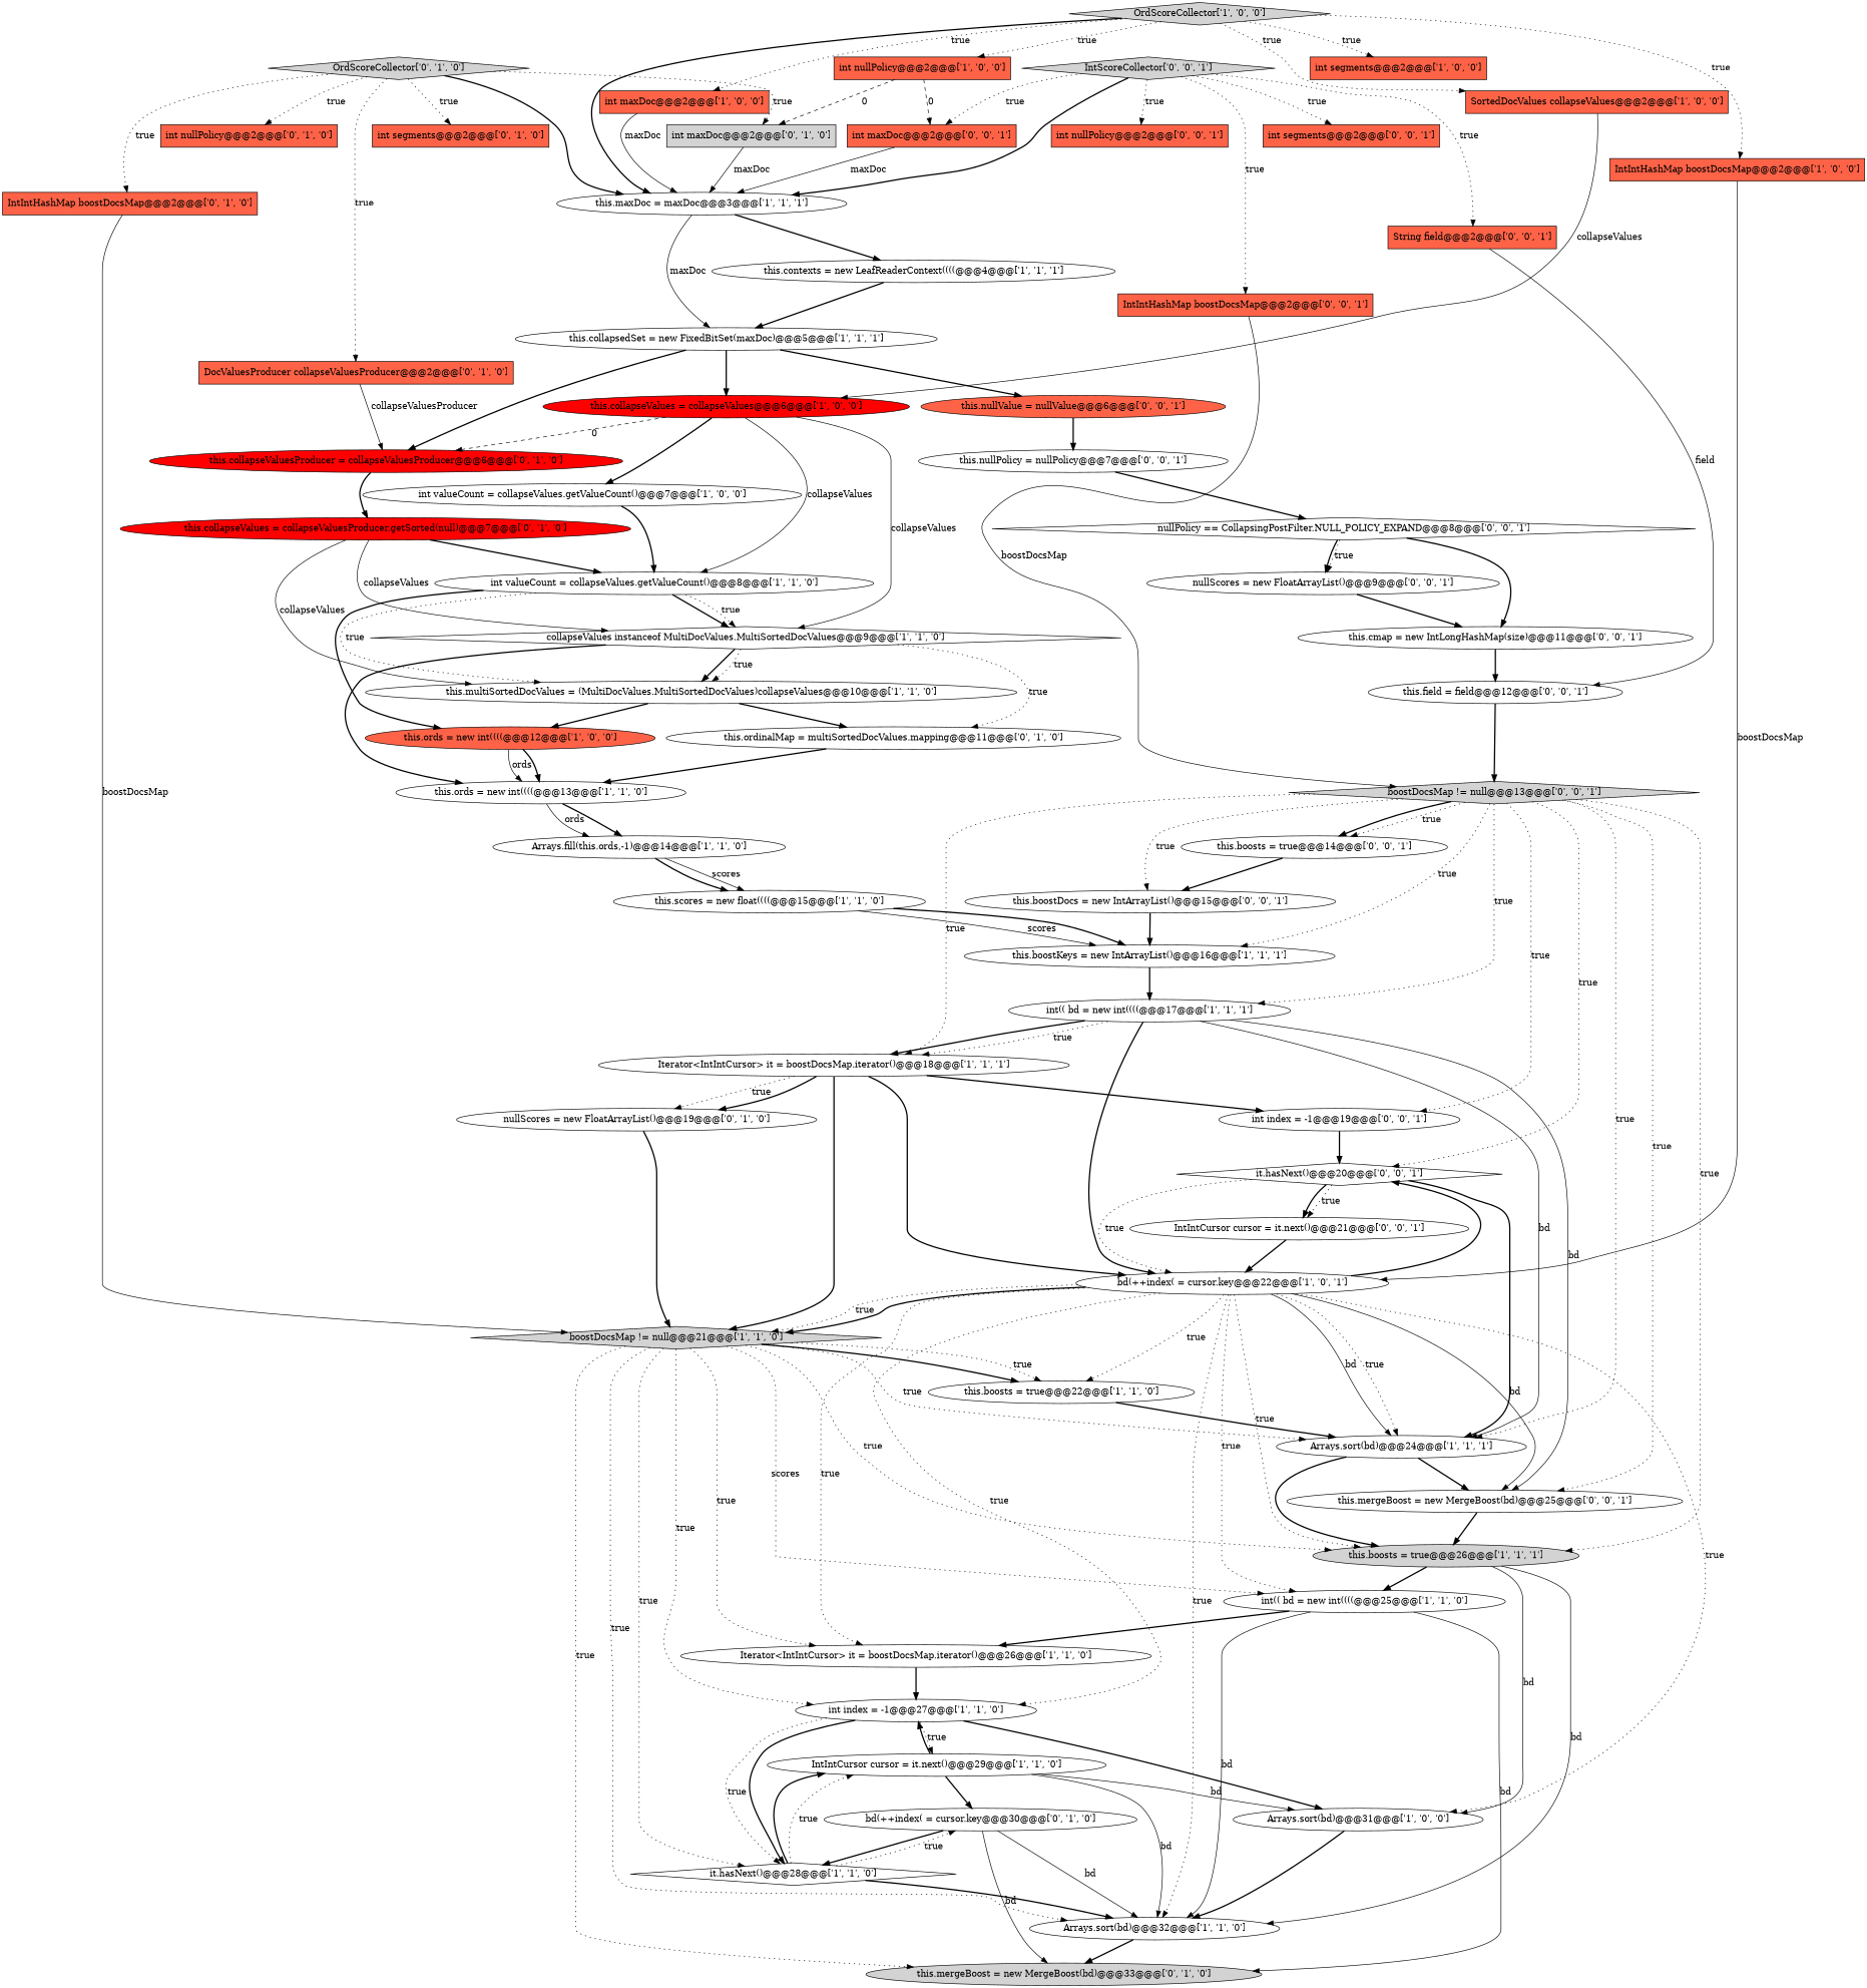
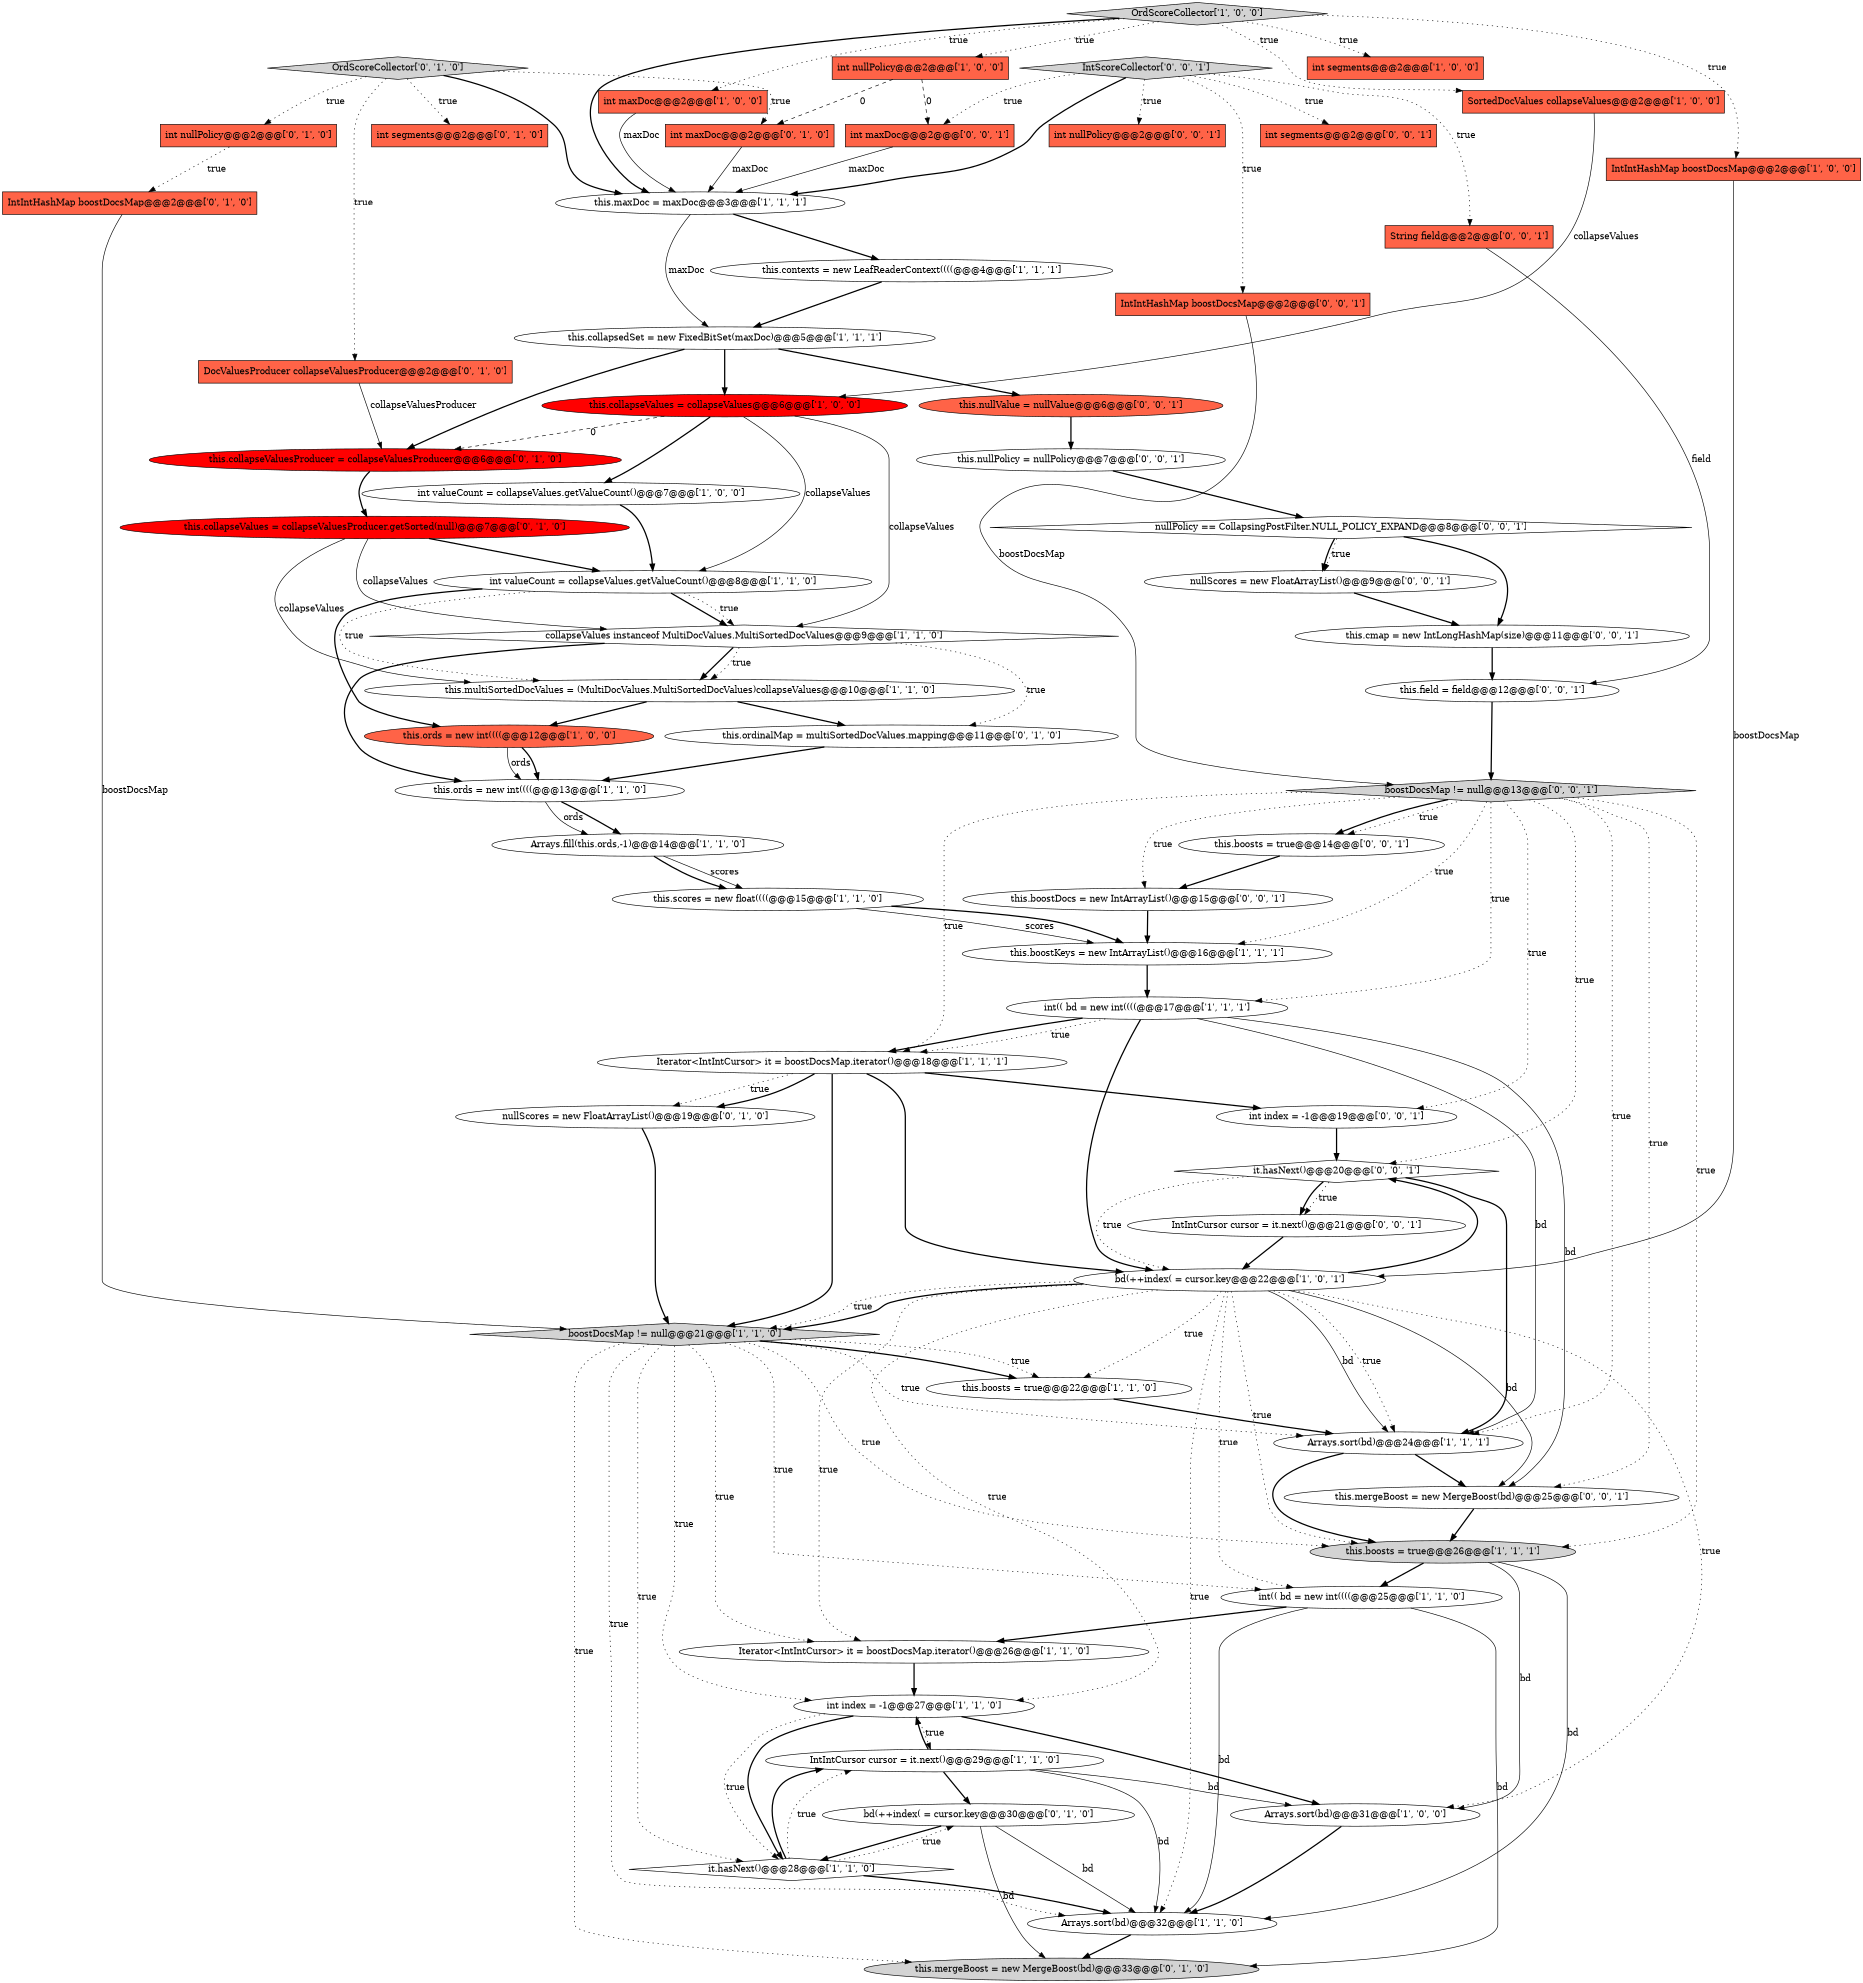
  digraph {
    node [fillcolor=white shape=ellipse style=filled]
    edge [style=bold]
    n1 [label="this.multiSortedDocValues = (MultiDocValues.MultiSortedDocValues)collapseValues@@@10@@@['1', '1', '0']"]
    n2 [fillcolor=tomato label="this.ords = new int((((@@@12@@@['1', '0', '0']"]
    n3 [label="this.ordinalMap = multiSortedDocValues.mapping@@@11@@@['0', '1', '0']"]
    n4 [label="this.ords = new int((((@@@13@@@['1', '1', '0']"]
    n5 [fillcolor=lightgray label="this.mergeBoost = new MergeBoost(bd)@@@33@@@['0', '1', '0']"]
    n6 [fillcolor=tomato label="int segments@@@2@@@['0', '0', '1']" shape=box]
    n7 [fillcolor=tomato label="String field@@@2@@@['0', '0', '1']" shape=box]
    n8 [label="this.field = field@@@12@@@['0', '0', '1']"]
    n9 [fillcolor=lightgray label="boostDocsMap != null@@@13@@@['0', '0', '1']" shape=diamond]
    n10 [fillcolor=red label="this.collapseValuesProducer = collapseValuesProducer@@@6@@@['0', '1', '0']"]
    n11 [fillcolor=red label="this.collapseValues = collapseValuesProducer.getSorted(null)@@@7@@@['0', '1', '0']"]
    n12 [label="int valueCount = collapseValues.getValueCount()@@@8@@@['1', '1', '0']"]
    n13 [label="collapseValues instanceof MultiDocValues.MultiSortedDocValues@@@9@@@['1', '1', '0']" shape=diamond]
-   n14 [fillcolor=lightgray label="int maxDoc@@@2@@@['0', '1', '0']" shape=box]
+   n14 [fillcolor=tomato label="int maxDoc@@@2@@@['0', '1', '0']" shape=box]
    n15 [label="this.maxDoc = maxDoc@@@3@@@['1', '1', '1']"]
    n16 [label="this.contexts = new LeafReaderContext((((@@@4@@@['1', '1', '1']"]
    n17 [label="this.collapsedSet = new FixedBitSet(maxDoc)@@@5@@@['1', '1', '1']"]
    n18 [label="Arrays.sort(bd)@@@32@@@['1', '1', '0']"]
    n19 [label="IntIntCursor cursor = it.next()@@@29@@@['1', '1', '0']"]
    n20 [label="Arrays.sort(bd)@@@31@@@['1', '0', '0']"]
    n21 [label="int index = -1@@@27@@@['1', '1', '0']"]
    n22 [label="bd(++index( = cursor.key@@@30@@@['0', '1', '0']"]
    n23 [label="it.hasNext()@@@28@@@['1', '1', '0']" shape=diamond]
    n24 [fillcolor=tomato label="int maxDoc@@@2@@@['1', '0', '0']" shape=box]
    n25 [fillcolor=tomato label="IntIntHashMap boostDocsMap@@@2@@@['0', '0', '1']" shape=box]
    n26 [label="Arrays.sort(bd)@@@24@@@['1', '1', '1']"]
    n27 [label="this.mergeBoost = new MergeBoost(bd)@@@25@@@['0', '0', '1']"]
    n28 [label="int index = -1@@@19@@@['0', '0', '1']"]
    n29 [label="this.boosts = true@@@14@@@['0', '0', '1']"]
    n30 [label="Iterator<IntIntCursor> it = boostDocsMap.iterator()@@@18@@@['1', '1', '1']"]
    n31 [fillcolor=lightgray label="this.boosts = true@@@26@@@['1', '1', '1']"]
    n32 [label="this.boostDocs = new IntArrayList()@@@15@@@['0', '0', '1']"]
    n33 [label="this.boostKeys = new IntArrayList()@@@16@@@['1', '1', '1']"]
    n34 [label="it.hasNext()@@@20@@@['0', '0', '1']" shape=diamond]
    n35 [label="int(( bd = new int((((@@@17@@@['1', '1', '1']"]
    n36 [fillcolor=red label="this.collapseValues = collapseValues@@@6@@@['1', '0', '0']"]
    n37 [fillcolor=tomato label="this.nullValue = nullValue@@@6@@@['0', '0', '1']"]
    n38 [fillcolor=lightgray label="OrdScoreCollector['1', '0', '0']" shape=diamond]
    n39 [fillcolor=tomato label="SortedDocValues collapseValues@@@2@@@['1', '0', '0']" shape=box]
    n40 [fillcolor=tomato label="int nullPolicy@@@2@@@['1', '0', '0']" shape=box]
    n41 [fillcolor=tomato label="IntIntHashMap boostDocsMap@@@2@@@['1', '0', '0']" shape=box]
    n42 [fillcolor=tomato label="int segments@@@2@@@['1', '0', '0']" shape=box]
    n43 [fillcolor=tomato label="int maxDoc@@@2@@@['0', '0', '1']" shape=box]
    n44 [label="bd(++index( = cursor.key@@@22@@@['1', '0', '1']"]
    n45 [label="this.nullPolicy = nullPolicy@@@7@@@['0', '0', '1']"]
    n46 [label="nullPolicy == CollapsingPostFilter.NULL_POLICY_EXPAND@@@8@@@['0', '0', '1']" shape=diamond]
    n47 [label="nullScores = new FloatArrayList()@@@9@@@['0', '0', '1']"]
    n48 [label="this.cmap = new IntLongHashMap(size)@@@11@@@['0', '0', '1']"]
    n49 [label="int valueCount = collapseValues.getValueCount()@@@7@@@['1', '0', '0']"]
    n50 [fillcolor=lightgray label="boostDocsMap != null@@@21@@@['1', '1', '0']" shape=diamond]
    n51 [label="nullScores = new FloatArrayList()@@@19@@@['0', '1', '0']"]
    n52 [label="int(( bd = new int((((@@@25@@@['1', '1', '0']"]
    n53 [label="IntIntCursor cursor = it.next()@@@21@@@['0', '0', '1']"]
    n54 [label="this.boosts = true@@@22@@@['1', '1', '0']"]
    n55 [label="Arrays.fill(this.ords,-1)@@@14@@@['1', '1', '0']"]
    n56 [fillcolor=tomato label="int nullPolicy@@@2@@@['0', '1', '0']" shape=box]
    n57 [label="this.scores = new float((((@@@15@@@['1', '1', '0']"]
    n58 [fillcolor=lightgray label="OrdScoreCollector['0', '1', '0']" shape=diamond]
    n59 [fillcolor=tomato label="DocValuesProducer collapseValuesProducer@@@2@@@['0', '1', '0']" shape=box]
    n60 [fillcolor=tomato label="IntIntHashMap boostDocsMap@@@2@@@['0', '1', '0']" shape=box]
    n61 [fillcolor=tomato label="int segments@@@2@@@['0', '1', '0']" shape=box]
    n62 [label="Iterator<IntIntCursor> it = boostDocsMap.iterator()@@@26@@@['1', '1', '0']"]
    n63 [fillcolor=tomato label="int nullPolicy@@@2@@@['0', '0', '1']" shape=box]
    n64 [fillcolor=lightgray label="IntScoreCollector['0', '0', '1']" shape=diamond]
    n1 -> n2
    n1 -> n3
    n2 -> n4 [label=ords style=solid]
    n2 -> n4
    n3 -> n4
    n4 -> n55 [label=ords style=solid]
    n4 -> n55
    n7 -> n8 [label=field style=solid]
    n8 -> n9
    n9 -> n26 [label=true style=dotted]
    n9 -> n27 [label=true style=dotted]
    n9 -> n28 [label=true style=dotted]
    n9 -> n29
    n9 -> n29 [label=true style=dotted]
    n9 -> n30 [label=true style=dotted]
    n9 -> n31 [label=true style=dotted]
    n9 -> n32 [label=true style=dotted]
    n9 -> n33 [label=true style=dotted]
    n9 -> n34 [label=true style=dotted]
    n9 -> n35 [label=true style=dotted]
    n10 -> n11
    n11 -> n1 [label=collapseValues style=solid]
    n11 -> n12
    n11 -> n13 [label=collapseValues style=solid]
    n12 -> n1 [label=true style=dotted]
    n12 -> n2
    n12 -> n13
    n12 -> n13 [label=true style=dotted]
    n13 -> n1
    n13 -> n1 [label=true style=dotted]
    n13 -> n3 [label=true style=dotted]
    n13 -> n4
    n14 -> n15 [label=maxDoc style=solid]
    n15 -> n16
    n15 -> n17 [label=maxDoc style=solid]
    n16 -> n17
    n17 -> n10
    n17 -> n36
    n17 -> n37
    n18 -> n5
    n19 -> n18 [label=bd style=solid]
    n19 -> n20 [label=bd style=solid]
    n19 -> n21
    n19 -> n22
    n20 -> n18
    n21 -> n19 [label=true style=dotted]
    n21 -> n20
    n21 -> n23
    n21 -> n23 [label=true style=dotted]
    n22 -> n5 [label=bd style=solid]
    n22 -> n18 [label=bd style=solid]
    n22 -> n23
    n23 -> n18
    n23 -> n19
    n23 -> n19 [label=true style=dotted]
    n23 -> n22 [label=true style=dotted]
    n24 -> n15 [label=maxDoc style=solid]
    n25 -> n9 [label=boostDocsMap style=solid]
    n26 -> n27
    n26 -> n31
    n27 -> n31
    n28 -> n34
    n29 -> n32
    n30 -> n28
    n30 -> n44
    n30 -> n50
    n30 -> n51 [label=true style=dotted]
    n30 -> n51
    n31 -> n18 [label=bd style=solid]
    n31 -> n20 [label=bd style=solid]
    n31 -> n52
    n32 -> n33
    n33 -> n35
    n34 -> n26
    n34 -> n44 [label=true style=dotted]
    n34 -> n53 [label=true style=dotted]
    n34 -> n53
    n35 -> n26 [label=bd style=solid]
    n35 -> n27 [label=bd style=solid]
    n35 -> n30 [label=true style=dotted]
    n35 -> n30
    n35 -> n44
    n36 -> n10 [label=0 style=dashed]
    n36 -> n12 [label=collapseValues style=solid]
    n36 -> n13 [label=collapseValues style=solid]
    n36 -> n49
    n37 -> n45
    n38 -> n15
    n38 -> n24 [label=true style=dotted]
    n38 -> n39 [label=true style=dotted]
    n38 -> n40 [label=true style=dotted]
    n38 -> n41 [label=true style=dotted]
    n38 -> n42 [label=true style=dotted]
    n39 -> n36 [label=collapseValues style=solid]
    n40 -> n14 [label=0 style=dashed]
    n40 -> n43 [label=0 style=dashed]
    n41 -> n44 [label=boostDocsMap style=solid]
    n43 -> n15 [label=maxDoc style=solid]
    n44 -> n18 [label=true style=dotted]
    n44 -> n20 [label=true style=dotted]
    n44 -> n21 [label=true style=dotted]
    n44 -> n26 [label=bd style=solid]
    n44 -> n26 [label=true style=dotted]
    n44 -> n27 [label=bd style=solid]
    n44 -> n31 [label=true style=dotted]
    n44 -> n34
    n44 -> n50 [label=true style=dotted]
    n44 -> n50
    n44 -> n52 [label=true style=dotted]
    n44 -> n54 [label=true style=dotted]
    n44 -> n62 [label=true style=dotted]
    n45 -> n46
    n46 -> n47
    n46 -> n47 [label=true style=dotted]
    n46 -> n48
    n47 -> n48
    n48 -> n8
    n49 -> n12
    n50 -> n5 [label=true style=dotted]
    n50 -> n18 [label=true style=dotted]
    n50 -> n21 [label=true style=dotted]
    n50 -> n23 [label=true style=dotted]
    n50 -> n26 [label=true style=dotted]
    n50 -> n31 [label=true style=dotted]
-   n50 -> n52 [label=scores style=dotted]
+   n50 -> n52 [label=true style=dotted]
    n50 -> n54 [label=true style=dotted]
    n50 -> n54
    n50 -> n62 [label=true style=dotted]
    n51 -> n50
    n52 -> n5 [label=bd style=solid]
    n52 -> n18 [label=bd style=solid]
    n52 -> n62
    n53 -> n44
    n54 -> n26
    n55 -> n57 [label=scores style=solid]
    n55 -> n57
    n57 -> n33 [label=scores style=solid]
    n57 -> n33
    n58 -> n14 [label=true style=dotted]
    n58 -> n15
    n58 -> n56 [label=true style=dotted]
    n58 -> n59 [label=true style=dotted]
-   n58 -> n60 [label=true style=dotted]
+   n56 -> n60 [label=true style=dotted]
    n58 -> n61 [label=true style=dotted]
    n59 -> n10 [label=collapseValuesProducer style=solid]
    n60 -> n50 [label=boostDocsMap style=solid]
    n62 -> n21
    n64 -> n6 [label=true style=dotted]
    n64 -> n7 [label=true style=dotted]
    n64 -> n15
    n64 -> n25 [label=true style=dotted]
    n64 -> n43 [label=true style=dotted]
    n64 -> n63 [label=true style=dotted]
  }
